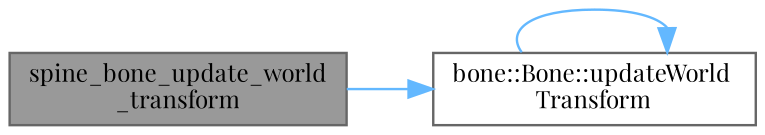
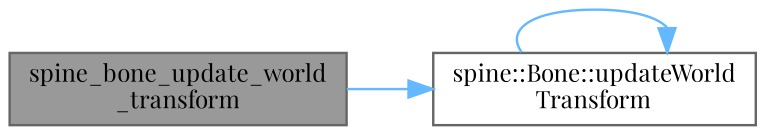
  digraph {
    rankdir=LR
    fontname="Playfair Display"
    node [fontname="Playfair Display" fontsize=10 shape=box style=filled]
    edge [color=steelblue1 fontname="Playfair Display" fontsize=10 labelfontname=Helvetica labelfontsize=10 style=solid]
    n1 [color=gray40 fillcolor=grey60 fontcolor=black height=0.2 label="spine_bone_update_world\l_transform" width=0.4]
-   n2 [color=grey40 fillcolor=white height=0.2 label="bone::Bone::updateWorld\lTransform" width=0.4]
+   n2 [color=grey40 fillcolor=white height=0.2 label="spine::Bone::updateWorld\lTransform" width=0.4]
    n1 -> n2
    n2 -> n2
  }
